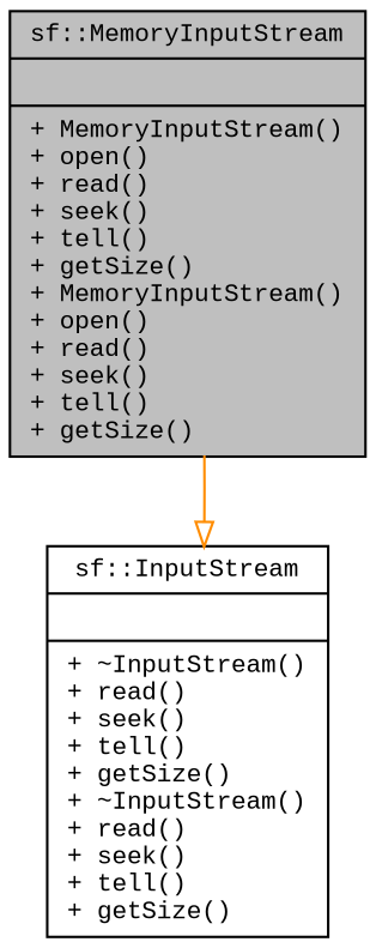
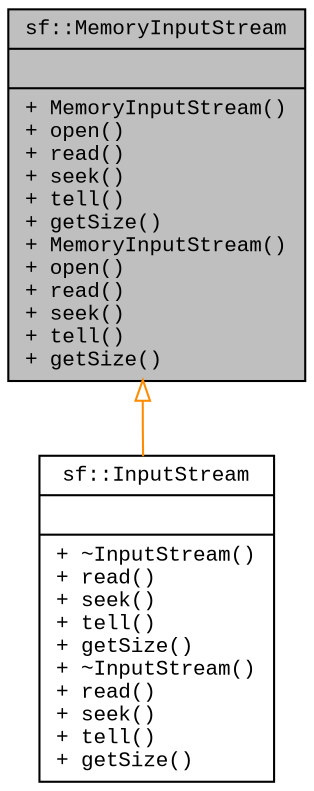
  digraph {
    fontname="Liberation Mono"
    node [color=black fontname="Liberation Mono" fontsize=10 shape=record style=filled]
    n1 [fillcolor=grey75 fontcolor=black height=0.2 label="{sf::MemoryInputStream\n||+ MemoryInputStream()\l+ open()\l+ read()\l+ seek()\l+ tell()\l+ getSize()\l+ MemoryInputStream()\l+ open()\l+ read()\l+ seek()\l+ tell()\l+ getSize()\l}" width=0.4]
    n2 [fillcolor=white height=0.2 label="{sf::InputStream\n||+ ~InputStream()\l+ read()\l+ seek()\l+ tell()\l+ getSize()\l+ ~InputStream()\l+ read()\l+ seek()\l+ tell()\l+ getSize()\l}" width=0.4]
-   n2 -> n1 [arrowtail=onormal color=darkorange dir=back fontname="Liberation Mono" fontsize=10 labelfontname=Helvetica labelfontsize=10 style=solid]
+   n1 -> n2 [arrowtail=onormal color=darkorange dir=back fontname="Liberation Mono" fontsize=10 labelfontname=Helvetica labelfontsize=10 style=solid]
  }
